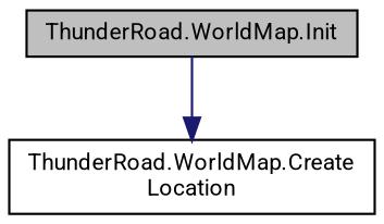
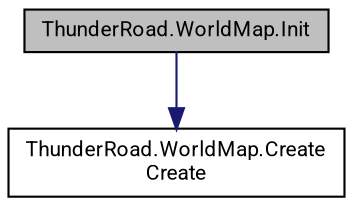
  digraph {
    rankdir=TB
    fontname=Roboto
    node [color=black fontname=Roboto fontsize=10 shape=record style=filled]
    n1 [fillcolor=grey75 fontcolor=black height=0.2 label="ThunderRoad.WorldMap.Init" width=0.4]
-   n2 [fillcolor=white height=0.2 label="ThunderRoad.WorldMap.Create\lLocation" width=0.4]
+   n2 [fillcolor=white height=0.2 label="ThunderRoad.WorldMap.Create\lCreate" width=0.4]
    n1 -> n2 [color=midnightblue fontname=Roboto fontsize=10 labelfontname=Helvetica labelfontsize=10 style=solid]
  }
